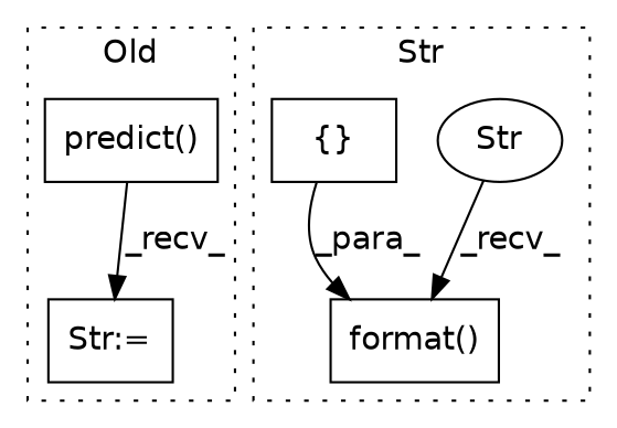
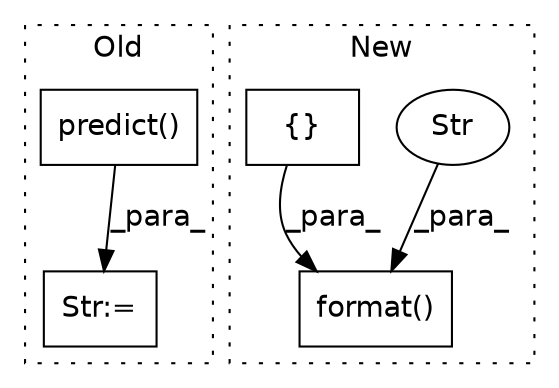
  digraph {
    fontname="DejaVu Sans"
    node [a=75 fontname="DejaVu Sans" shape=box]
    edge [fontname="DejaVu Sans"]
    n1 [l="13,1" label="predict()" s="10880,10898"]
    n2 [a=68 l=14 label="Str:=" s=10866]
    n3 [l="17,1" label="format()" s="11447,11465"]
    n4 [a=66 l=9 label=Str s=11447 shape=ellipse]
    n5 [a=59 l="1,0" label="{}" s="11476,11485"]
    subgraph cluster_1 {
      label=Old
      style=dotted
      n1
      n2
    }
    subgraph cluster_2 {
-     label=Str
+     label=New
      style=dotted
      n3
      n4
      n5
    }
-   n1 -> n2 [label=_recv_]
-   n4 -> n3 [label=_recv_]
+   n1 -> n2 [label=_para_]
+   n4 -> n3 [label=_para_]
    n5 -> n3 [label=_para_]
  }
